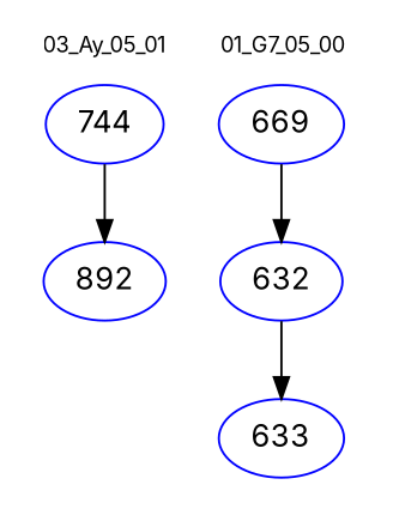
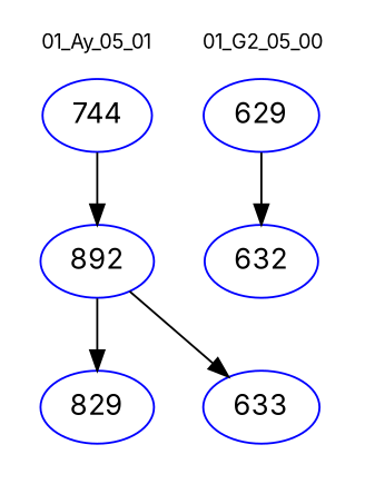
  digraph {
    fontname=Inter
    node [color=blue fontname=Inter]
    edge [color=black fontname=Inter]
    n1 [label=744]
    n2 [label=892]
-   n4 [label=669]
+   n3 [label=829]
+   n4 [label=629]
    n5 [label=632]
    n6 [label=633]
    subgraph cluster_1 {
      color=white
      fontsize=10
-     label="03_Ay_05_01"
+     label="01_Ay_05_01"
      n1
      n2
+     n3
    }
    subgraph cluster_2 {
      color=white
      fontsize=10
-     label="01_G7_05_00"
+     label="01_G2_05_00"
      n4
      n5
      n6
    }
    n1 -> n2
+   n2 -> n3
    n4 -> n5
-   n5 -> n6
+   n2 -> n6
  }
